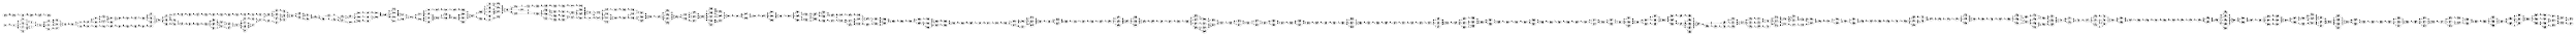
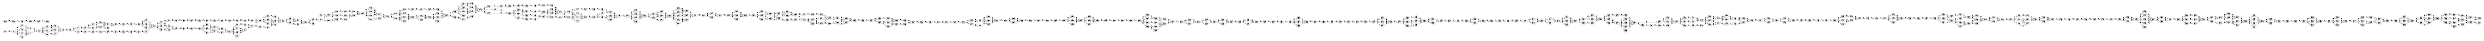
  strict digraph {
    rankdir=LR
    S0
    S1
    S2
    S3
    S4
    S5
    S6
    S7
    S8
    S9
    S10
    S11
    S12
    S13
    S14
    S15
    S16
    S17
    S18
    S19
    S20
    S21
    S22
    S23
    S24
    S25
    S26
    S27
    S28
    S29
    S30
    S31
    S32
    S33
    S34
    S35
    S36
    S37
    S38
    S39
    S40
    S41
    S42
    S43
    S44
    S45
    S46
    S47
    S48
    S49
    S50
    S51
    S52
    S53
    S54
    S55
    S56
    S57
    S58
    S59
    S60
    S61
    S62
    S63
    S64
    S65
    S66
    S67
    S68
    S69
    S70
    S71
    S72
    S73
    S74
    S75
    S76
    S77
    S78
    S79
    S80
    S81
    S82
    S83
    S84
    S85
    S86
    S87
    S88
    S89
    S90
    S91
    S92
    S93
    S94
    S95
    S97
-   S96
    S98
    S99
    S100
    S101
    S102
    S103
    S104
    S105
    S106
    S107
    S108
    S109
    S110
    S111
    S112
    S113
    S114
    S115
    S116
    S117
    S118
    S119
    S120
    S121
    S122
    S123
    S124
    S125
    S126
    S127
    S128
    S129
    S130
    S131
    S132
    S133
    S134
    S135
    S136
    S137
    S138
    S139
    S140
    S141
    S142
    S143
    S144
    S145
    S146
    S147
    S148
    S149
    S150
    S151
    S152
    S153
    S154
    S155
    S156
    S157
    S158
    S159
    S160
    S161
    S162
    S163
    S164
    S165
    S166
    S167
    S168
    S169
    S170
    S171
    S172
    S173
    S174
    S175
    S176
    S177
    S178
    S179
    S180
    S181
    S182
    S183
    S184
    S185
    S186
    S187
    S188
    S189
    S190
    S191
    S192
    S193
    S194
    S195
    S196
    S197
    S198
    S199
    S200
    S201
    S202
    S203
    S204
    S205
    S206
    S207
    S208
    S209
    S210
    S211
    S212
    S214
    S215
    S213
    S216
    S217
    S218
    S219
    S220
    S221
    S222
    S223
    S224
    S225
    S226
    S227
    S229
    S230
    S231
    S232
    S233
    S234
    S235
    S236
    S237
    S238
    S239
    S240
    S241
    S242
    S243
    S244
    S245
    S246
    S247
    S248
    S249
    S250
    S251
    S252
    S253
    S254
    S255
    S256
    S257
    S258
    S259
    S260
    S261
    S262
    S263
    S264
    S265
    S266
    S267
    S268
    S269
    S270
    S271
    S272
    S273
    S274
    S275
    S276
    S277
    S278
    S279
    S280
    S281
    S282
    S283
    S284
    S285
    S286
    S287
    S288
    S289
    S290
    S291
    S292
    S293
    S294
    S295
    S296
    S297
    S298
    S299
    S300
    S301
    S302
    S303
    S304
    S305
    S306
    S307
    S308
    S309
    S310
    S311
    S312
    S313
    S314
    S315
    S316
    S317
    S318
    S319
    S320
    S321
    S322
    S323
    S324
    S325
    S326
    S327
    S328
    S329
    S330
    S331
    S332
    S333
    S334
    S335
    S336
    S337
    S338
    S339
    S340
    S341
    S342
    S343
    S344
    S345
    S346
    S347
    S348
    S349
    S350
    S351
    S352
    S353
    S354
    S355
    S356
    S357
    S358
    S359
    S360
    S361
    S362
    S363
    S364
    S365
    S366
    S367
    S368
    S369
    S370
    S371
    S372
    S373
    S374
    S375
    S376
    S377
    S378
    S379
    S380
    S381
    S382
    S383
    S384
    S385
    S386
    S387
    S388
    S389
    S390
    S391
    S392
    S393
    S394
    S395
    S396
    S397
    S398
    S399
    S400
    S401
    S402
    S403
    S404
    S405
    S406
    S407
    S408
    S409
    S410
    S411
    S412
    S413
    S414
    S415
    S416
    S417
    S418
    S419
    S420
    S421
    S422
    S423
    S424
    S425
    S426
    S427
    S428
    S429
    S430
    S431
    S432
    S433
    S434
    S435
    S436
    S437
    S438
    S439
    S440
    S441
    S442
    S443
    S444
    S445
    S446
    S447
    S448
    S449
    S450
    S451
    S452
    S453
    S454
    S455
    S456
    S457
    S458
    S459
    S460
    S461
    S462
    S463
    S464
    S465
    S466
    S467
    S468
    S469
    S470
    S471
    S472
    S473
    S474
    S475
    S476
    S477
    S478
    S479
    S480
    S481
    S482
    S483
    S484
    S485
    S486
    S487
    S488
    S489
    S490
    S491
    S492
    S493
    S494
    S495
    S496
    S497
    S498
    S499
    S500
    S501
    S502
    S503
    S504
    S505
    S506
    S507
    S508
    S509
    S510
    S511
    S512
    S513
    S514
    S515
    S516
    S517
    S518
    S519
    S520
    S521
    S522
    S523
    S524
    S525
    S526
    S527
    S528
    S529
    S530
    S531
    S532
    S533
    S534
    S535
    S536
    S537
    S538
    S539
    S540
    S541
    S542
    S543
    S544
    S545
    S546
    S547
    S548
    S549
    S550
    S551
    S552
    S553
    S554
    S555
    S556
    S557
    S558
    S559
    S560
    S561
    S562
    S563
    S564
    S565
    S566
    S567
    S568
    S569
    S570
    S571
    S572
    S573
    S574
    S575
    S576
    S577
    S0 -> S1 [label=D]
    S1 -> S2 [label=D]
    S1 -> S3 [label=V]
    S1 -> S4 [label=T]
    S1 -> S5 [label=A]
    S2 -> S6 [label=V]
    S3 -> S6 [label=V]
    S3 -> S7 [label=A]
    S4 -> S7 [label=A]
    S5 -> S7 [label=A]
    S6 -> S8 [label=L]
    S7 -> S8 [label=L]
    S8 -> S9 [label=Q]
    S8 -> S10 [label=E]
    S8 -> S11 [label=R]
    S9 -> S12 [label=D]
    S9 -> S13 [label=E]
    S10 -> S14 [label=N]
    S11 -> S12 [label=D]
    S12 -> S15 [label=S]
    S13 -> S15 [label=S]
    S14 -> S15 [label=S]
    S15 -> S16 [label=C]
    S16 -> S17 [label=L]
    S16 -> S18 [label=I]
    S17 -> S19 [label=Q]
    S18 -> S20 [label=E]
    S19 -> S21 [label=F]
    S19 -> S22 [label=Y]
    S20 -> S23 [label=V]
    S21 -> S24 [label=L]
    S21 -> S25 [label=M]
    S22 -> S24 [label=L]
    S23 -> S26 [label=I]
    S24 -> S27 [label=A]
    S24 -> S28 [label=S]
    S25 -> S27 [label=A]
    S26 -> S29 [label=V]
    S27 -> S30 [label=W]
    S28 -> S30 [label=W]
    S29 -> S31 [label=M]
    S30 -> S32 [label=N]
    S31 -> S33 [label=E]
    S32 -> S34 [label=L]
    S33 -> S35 [label=M]
    S34 -> S36 [label=S]
    S35 -> S37 [label=E]
    S36 -> S38 [label=T]
    S36 -> S39 [label=S]
    S36 -> S40 [label=A]
    S37 -> S41 [label=F]
    S38 -> S42 [label=V]
    S39 -> S42 [label=V]
    S40 -> S42 [label=V]
    S41 -> S42 [label=V]
    S42 -> S43 [label=I]
    S42 -> S44 [label=L]
    S42 -> S45 [label=F]
    S43 -> S46 [label=H]
    S44 -> S47 [label=K]
    S44 -> S48 [label=Q]
    S45 -> S48 [label=Q]
    S46 -> S49 [label=S]
    S47 -> S50 [label=F]
    S48 -> S49 [label=S]
    S49 -> S51 [label=G]
    S50 -> S52 [label=N]
    S51 -> S53 [label=E]
    S52 -> S54 [label=D]
    S53 -> S55 [label=W]
    S54 -> S56 [label=F]
    S55 -> S57 [label=S]
    S55 -> S58 [label=G]
    S55 -> S59 [label=V]
    S56 -> S60 [label=L]
    S57 -> S61 [label=S]
    S58 -> S61 [label=S]
    S59 -> S61 [label=S]
    S59 -> S62 [label=T]
    S60 -> S63 [label=L]
    S61 -> S64 [label=I]
    S61 -> S65 [label=V]
    S62 -> S65 [label=V]
    S63 -> S66 [label=L]
    S64 -> S67 [label=S]
    S65 -> S67 [label=S]
    S66 -> S68 [label=N]
    S67 -> S69 [label=D]
    S67 -> S70 [label=A]
    S67 -> S71 [label=E]
    S67 -> S72 [label=S]
    S68 -> S73 [label=L]
    S69 -> S74 [label=D]
    S70 -> S74 [label=D]
    S71 -> S74 [label=D]
    S72 -> S75 [label=Q]
    S73 -> S76 [label=E]
    S74 -> S77 [label=L]
    S75 -> S77 [label=L]
    S76 -> S78 [label=F]
    S77 -> S79 [label=M]
    S77 -> S80 [label=L]
    S78 -> S80 [label=L]
    S79 -> S81 [label=V]
    S80 -> S82 [label=I]
    S80 -> S83 [label=L]
    S80 -> S84 [label=M]
    S81 -> S85 [label=S]
    S82 -> S86 [label=L]
    S83 -> S85 [label=S]
    S84 -> S85 [label=S]
    S84 -> S87 [label=T]
    S85 -> S88 [label=L]
    S86 -> S88 [label=L]
    S87 -> S88 [label=L]
    S88 -> S89 [label=V]
    S88 -> S90 [label=L]
    S89 -> S91 [label=Q]
    S90 -> S91 [label=Q]
    S90 -> S92 [label=N]
    S91 -> S93 [label=R]
    S92 -> S93 [label=R]
    S93 -> S94 [label=S]
    S93 -> S95 [label=N]
    S94 -> S97 [label=D]
-   S95 -> S96 [label=D]
    S97 -> S99 [label=V]
    S97 -> S100 [label=I]
-   S96 -> S97 [label=L]
-   S96 -> S98 [label=I]
    S98 -> S99 [label=V]
    S99 -> S101 [label=I]
    S99 -> S102 [label=V]
    S99 -> S103 [label=L]
    S100 -> S103 [label=L]
    S101 -> S104 [label=L]
    S102 -> S105 [label=S]
    S103 -> S106 [label=Q]
    S104 -> S107 [label=N]
    S105 -> S108 [label=S]
    S106 -> S108 [label=S]
    S107 -> S109 [label=E]
    S108 -> S109 [label=E]
    S109 -> S110 [label=V]
    S109 -> S111 [label=F]
    S109 -> S112 [label=L]
    S109 -> S113 [label=M]
    S110 -> S114 [label=E]
    S111 -> S115 [label=S]
    S112 -> S114 [label=E]
    S113 -> S114 [label=E]
    S114 -> S116 [label=L]
    S115 -> S116 [label=L]
    S116 -> S117 [label=Y]
    S116 -> S118 [label=F]
    S117 -> S119 [label=N]
    S117 -> S120 [label=K]
    S117 -> S121 [label=E]
    S118 -> S121 [label=E]
    S118 -> S122 [label=A]
    S119 -> S123 [label=A]
    S120 -> S124 [label=V]
    S121 -> S123 [label=A]
    S122 -> S123 [label=A]
    S123 -> S125 [label=V]
    S123 -> S126 [label=L]
    S124 -> S127 [label=N]
    S125 -> S128 [label=E]
    S126 -> S128 [label=E]
    S127 -> S129 [label=V]
    S128 -> S130 [label=E]
    S128 -> S131 [label=A]
    S128 -> S132 [label=T]
    S129 -> S133 [label=K]
    S130 -> S134 [label=W]
    S131 -> S134 [label=W]
    S132 -> S134 [label=W]
    S133 -> S134 [label=W]
    S134 -> S135 [label=I]
    S134 -> S136 [label=L]
    S135 -> S137 [label=S]
    S135 -> S138 [label=G]
    S135 -> S139 [label=L]
    S135 -> S140 [label=I]
    S136 -> S141 [label=E]
    S137 -> S142 [label=R]
    S137 -> S143 [label=Y]
    S138 -> S144 [label=Q]
    S139 -> S144 [label=Q]
    S140 -> S144 [label=Q]
    S141 -> S145 [label=A]
    S142 -> S146 [label=N]
    S143 -> S146 [label=N]
    S144 -> S146 [label=N]
    S145 -> S146 [label=N]
    S146 -> S147 [label=Q]
    S146 -> S148 [label=S]
    S146 -> S149 [label=E]
    S147 -> S150 [label=P]
    S148 -> S151 [label=S]
    S149 -> S150 [label=P]
    S150 -> S152 [label=D]
    S150 -> S153 [label=G]
    S150 -> S154 [label=V]
    S151 -> S155 [label=D]
    S152 -> S156 [label=V]
    S152 -> S157 [label=G]
    S153 -> S157 [label=G]
    S154 -> S158 [label=S]
    S155 -> S159 [label=N]
    S156 -> S160 [label=P]
    S157 -> S161 [label=L]
    S158 -> S162 [label=A]
    S159 -> S163 [label=H]
    S160 -> S164 [label=I]
    S161 -> S165 [label=T]
    S162 -> S165 [label=T]
    S163 -> S166 [label=S]
    S164 -> S167 [label=I]
    S165 -> S167 [label=I]
    S165 -> S168 [label=V]
    S165 -> S169 [label=A]
    S166 -> S170 [label=N]
    S167 -> S171 [label=Q]
    S167 -> S172 [label=E]
    S168 -> S172 [label=E]
    S169 -> S172 [label=E]
    S170 -> S173 [label=L]
    S171 -> S174 [label=N]
    S172 -> S174 [label=N]
    S172 -> S175 [label=S]
    S173 -> S172 [label=E]
    S174 -> S176 [label=V]
    S174 -> S177 [label=A]
    S174 -> S178 [label=T]
    S175 -> S177 [label=A]
    S175 -> S179 [label=L]
    S176 -> S180 [label=L]
    S177 -> S180 [label=L]
    S178 -> S180 [label=L]
    S179 -> S181 [label=I]
    S180 -> S182 [label=R]
    S181 -> S183 [label=P]
    S182 -> S184 [label=S]
    S182 -> S185 [label=A]
    S183 -> S186 [label=L]
    S184 -> S187 [label=I]
    S185 -> S188 [label=V]
    S185 -> S189 [label=M]
    S186 -> S187 [label=I]
    S187 -> S190 [label=R]
    S188 -> S190 [label=R]
    S189 -> S190 [label=R]
    S190 -> S191 [label=Y]
    S191 -> S192 [label=T]
    S191 -> S193 [label=S]
    S191 -> S194 [label=A]
    S191 -> S195 [label=G]
    S192 -> S196 [label=M]
    S193 -> S196 [label=M]
    S194 -> S196 [label=M]
    S195 -> S196 [label=M]
    S196 -> S197 [label=I]
    S196 -> S198 [label=M]
    S197 -> S199 [label=S]
    S197 -> S200 [label=P]
    S198 -> S200 [label=P]
    S198 -> S201 [label=F]
    S199 -> S202 [label=P]
    S200 -> S202 [label=P]
    S201 -> S202 [label=P]
    S202 -> S203 [label=S]
    S202 -> S204 [label=E]
    S202 -> S205 [label=Q]
    S202 -> S206 [label=P]
    S202 -> S207 [label=R]
    S203 -> S208 [label=H]
    S204 -> S209 [label=Q]
    S205 -> S208 [label=H]
    S205 -> S209 [label=Q]
    S206 -> S210 [label=E]
    S207 -> S210 [label=E]
    S208 -> S211 [label=L]
    S209 -> S211 [label=L]
    S210 -> S211 [label=L]
    S211 -> S212 [label=F]
    S212 -> S214 [label=H]
    S212 -> S215 [label=R]
    S214 -> S217 [label=L]
    S215 -> S217 [label=L]
    S213 -> S216 [label=E]
    S216 -> S218 [label=I]
    S217 -> S219 [label=Q]
    S218 -> S220 [label=E]
    S219 -> S221 [label=K]
    S219 -> S222 [label=A]
    S219 -> S223 [label=T]
    S220 -> S224 [label=K]
    S221 -> S225 [label=Q]
    S222 -> S225 [label=Q]
    S223 -> S225 [label=Q]
    S224 -> S226 [label=S]
    S225 -> S227 [label=S]
    S227 -> S229 [label=P]
    S227 -> S230 [label=A]
    S227 -> S231 [label=T]
    S229 -> S232 [label=V]
    S229 -> S233 [label=L]
    S230 -> S233 [label=L]
    S231 -> S232 [label=V]
    S232 -> S234 [label=M]
    S232 -> S235 [label=L]
    S233 -> S234 [label=M]
    S233 -> S235 [label=L]
    S234 -> S236 [label=V]
    S234 -> S237 [label=L]
    S235 -> S237 [label=L]
    S235 -> S238 [label=A]
    S236 -> S239 [label=K]
    S237 -> S239 [label=K]
    S238 -> S240 [label=R]
    S239 -> S241 [label=H]
    S239 -> S242 [label=Y]
    S240 -> S242 [label=Y]
    S241 -> S243 [label=Y]
    S242 -> S244 [label=H]
    S242 -> S245 [label=Q]
    S243 -> S246 [label=N]
    S244 -> S247 [label=Q]
    S244 -> S248 [label=E]
    S245 -> S248 [label=E]
    S246 -> S249 [label=S]
    S247 -> S249 [label=S]
    S248 -> S249 [label=S]
    S248 -> S250 [label=F]
    S249 -> S251 [label=V]
    S249 -> S252 [label=I]
    S250 -> S252 [label=I]
    S251 -> S253 [label=Q]
    S251 -> S254 [label=R]
    S252 -> S253 [label=Q]
    S252 -> S254 [label=R]
    S253 -> S255 [label=D]
    S254 -> S255 [label=D]
    S255 -> S256 [label=L]
    S256 -> S257 [label=L]
    S257 -> S258 [label=F]
    S257 -> S259 [label=Y]
    S258 -> S260 [label=I]
    S259 -> S261 [label=M]
    S259 -> S262 [label=L]
    S260 -> S263 [label=A]
    S261 -> S263 [label=A]
    S261 -> S264 [label=S]
    S262 -> S263 [label=A]
    S263 -> S265 [label=F]
    S264 -> S266 [label=Y]
    S265 -> S267 [label=Q]
    S266 -> S267 [label=Q]
    S267 -> S268 [label=F]
    S268 -> S269 [label=H]
    S269 -> S270 [label=S]
    S270 -> S271 [label=A]
    S271 -> S272 [label=S]
    S272 -> S273 [label=P]
    S273 -> S274 [label=L]
    S273 -> S275 [label=I]
    S274 -> S276 [label=Q]
    S274 -> S277 [label=H]
    S275 -> S276 [label=Q]
    S276 -> S278 [label=F]
    S276 -> S279 [label=L]
    S276 -> S280 [label=M]
    S277 -> S280 [label=M]
    S278 -> S281 [label=A]
    S279 -> S281 [label=A]
    S280 -> S281 [label=A]
    S281 -> S282 [label=K]
    S282 -> S283 [label=Y]
    S282 -> S284 [label=F]
    S283 -> S285 [label=F]
    S284 -> S285 [label=F]
    S285 -> S286 [label=D]
    S286 -> S287 [label=V]
    S287 -> S288 [label=N]
    S288 -> S289 [label=C]
    S289 -> S290 [label=S]
    S290 -> S291 [label=M]
    S290 -> S292 [label=L]
    S290 -> S293 [label=I]
    S291 -> S294 [label=F]
    S292 -> S294 [label=F]
    S293 -> S294 [label=F]
    S294 -> S295 [label=I]
    S294 -> S296 [label=T]
    S294 -> S297 [label=V]
    S295 -> S298 [label=P]
    S296 -> S298 [label=P]
    S297 -> S298 [label=P]
    S298 -> S299 [label=R]
    S299 -> S300 [label=N]
    S300 -> S301 [label=Y]
    S301 -> S302 [label=L]
    S302 -> S303 [label=S]
    S303 -> S304 [label=S]
    S303 -> S305 [label=A]
    S303 -> S306 [label=T]
    S303 -> S307 [label=P]
    S304 -> S308 [label=S]
    S305 -> S309 [label=A]
    S305 -> S310 [label=V]
    S306 -> S308 [label=S]
    S307 -> S311 [label=L]
    S308 -> S312 [label=W]
    S308 -> S313 [label=L]
    S309 -> S312 [label=W]
    S310 -> S312 [label=W]
    S311 -> S312 [label=W]
    S312 -> S314 [label=G]
    S313 -> S314 [label=G]
    S314 -> S315 [label=S]
    S315 -> S316 [label=P]
    S315 -> S317 [label=S]
    S316 -> S318 [label=W]
    S317 -> S318 [label=W]
    S318 -> S319 [label=V]
    S318 -> S320 [label=I]
    S319 -> S321 [label=I]
    S320 -> S321 [label=I]
    S321 -> S322 [label=N]
    S321 -> S323 [label=S]
    S322 -> S324 [label=N]
    S323 -> S324 [label=N]
    S324 -> S325 [label=P]
    S325 -> S326 [label=A]
    S325 -> S327 [label=T]
    S326 -> S328 [label=R]
    S327 -> S328 [label=R]
    S328 -> S329 [label=D]
    S329 -> S330 [label=D]
    S330 -> S331 [label=R]
    S331 -> S332 [label=S]
    S332 -> S333 [label=T]
    S332 -> S334 [label=M]
    S332 -> S335 [label=F]
    S333 -> S336 [label=S]
    S334 -> S336 [label=S]
    S335 -> S336 [label=S]
    S336 -> S337 [label=F]
    S337 -> S338 [label=Q]
    S338 -> S339 [label=T]
    S339 -> S340 [label=Q]
    S340 -> S341 [label=L]
    S341 -> S342 [label=G]
    S342 -> S343 [label=P]
    S343 -> S344 [label=S]
    S344 -> S345 [label=N]
    S344 -> S346 [label=G]
    S344 -> S347 [label=S]
    S345 -> S348 [label=H]
    S346 -> S348 [label=H]
    S347 -> S348 [label=H]
    S348 -> S349 [label=D]
    S349 -> S350 [label=L]
    S349 -> S351 [label=A]
    S349 -> S352 [label=T]
    S350 -> S353 [label=I]
    S351 -> S354 [label=N]
    S351 -> S355 [label=S]
    S352 -> S355 [label=S]
    S353 -> S356 [label=K]
    S354 -> S356 [label=K]
    S355 -> S356 [label=K]
    S356 -> S357 [label=K]
    S356 -> S358 [label=R]
    S357 -> S359 [label=V]
    S358 -> S359 [label=V]
    S359 -> S360 [label=T]
    S360 -> S361 [label=W]
    S361 -> S362 [label=N]
    S362 -> S363 [label=V]
    S362 -> S364 [label=A]
    S363 -> S365 [label=L]
    S364 -> S365 [label=L]
    S365 -> S366 [label=F]
    S366 -> S367 [label=S]
    S367 -> S368 [label=P]
    S368 -> S369 [label=R]
    S369 -> S370 [label=W]
    S370 -> S371 [label=L]
    S370 -> S372 [label=I]
    S371 -> S373 [label=P]
    S372 -> S373 [label=P]
    S373 -> S374 [label=V]
    S373 -> S375 [label=L]
    S374 -> S376 [label=S]
    S375 -> S376 [label=S]
    S376 -> S377 [label=L]
    S376 -> S378 [label=A]
    S376 -> S379 [label=M]
    S377 -> S380 [label=R]
    S378 -> S380 [label=R]
    S379 -> S380 [label=R]
    S380 -> S381 [label=P]
    S380 -> S382 [label=S]
    S381 -> S383 [label=V]
    S381 -> S384 [label=M]
    S382 -> S385 [label=T]
    S383 -> S386 [label=Y]
    S384 -> S386 [label=Y]
    S385 -> S386 [label=Y]
    S386 -> S387 [label=A]
    S386 -> S388 [label=T]
    S386 -> S389 [label=P]
    S387 -> S390 [label=D]
    S388 -> S391 [label=E]
    S389 -> S391 [label=E]
    S390 -> S392 [label=P]
    S391 -> S393 [label=H]
    S391 -> S394 [label=M]
    S391 -> S395 [label=T]
    S391 -> S396 [label=S]
    S392 -> S397 [label=G]
    S393 -> S397 [label=G]
    S394 -> S397 [label=G]
    S395 -> S397 [label=G]
    S396 -> S397 [label=G]
    S397 -> S398 [label=P]
    S397 -> S399 [label=A]
    S398 -> S400 [label=S]
    S399 -> S401 [label=I]
    S399 -> S402 [label=M]
    S400 -> S403 [label=L]
    S401 -> S404 [label=Q]
    S402 -> S404 [label=Q]
    S403 -> S405 [label=L]
    S404 -> S406 [label=S]
    S404 -> S407 [label=A]
    S404 -> S408 [label=P]
    S405 -> S404 [label=Q]
    S406 -> S409 [label=I]
    S407 -> S410 [label=A]
    S408 -> S411 [label=T]
    S409 -> S412 [label=K]
    S410 -> S413 [label=R]
    S411 -> S413 [label=R]
    S412 -> S414 [label=P]
    S413 -> S414 [label=P]
    S413 -> S415 [label=T]
    S413 -> S416 [label=V]
    S414 -> S417 [label=E]
    S414 -> S418 [label=D]
    S415 -> S418 [label=D]
    S416 -> S417 [label=E]
    S417 -> S419 [label=D]
    S417 -> S420 [label=G]
    S418 -> S420 [label=G]
    S418 -> S421 [label=N]
    S419 -> S422 [label=S]
    S420 -> S423 [label=G]
    S421 -> S423 [label=G]
    S422 -> S424 [label=R]
    S423 -> S424 [label=R]
    S423 -> S425 [label=H]
    S424 -> S426 [label=P]
    S425 -> S426 [label=P]
    S426 -> S427 [label=R]
    S427 -> S428 [label=L]
    S427 -> S429 [label=I]
    S428 -> S430 [label=I]
    S429 -> S430 [label=I]
    S430 -> S431 [label=I]
    S430 -> S432 [label=V]
    S431 -> S433 [label=T]
    S432 -> S433 [label=T]
    S433 -> S434 [label=P]
    S434 -> S435 [label=A]
    S435 -> S436 [label=T]
    S436 -> S437 [label=S]
    S437 -> S438 [label=S]
    S438 -> S439 [label=P]
    S438 -> S440 [label=A]
    S438 -> S441 [label=S]
    S439 -> S442 [label=E]
    S440 -> S443 [label=D]
    S441 -> S443 [label=D]
    S442 -> S444 [label=F]
    S443 -> S444 [label=F]
    S444 -> S445 [label=A]
    S445 -> S446 [label=G]
    S446 -> S447 [label=V]
    S447 -> S448 [label=S]
    S447 -> S449 [label=T]
    S447 -> S450 [label=N]
    S448 -> S451 [label=F]
    S449 -> S451 [label=F]
    S450 -> S451 [label=F]
    S451 -> S452 [label=Q]
    S452 -> S453 [label=K]
    S453 -> S454 [label=T]
    S454 -> S455 [label=V]
    S455 -> S456 [label=L]
    S455 -> S457 [label=V]
    S455 -> S458 [label=I]
    S456 -> S459 [label=I]
    S456 -> S460 [label=V]
    S457 -> S460 [label=V]
    S458 -> S460 [label=V]
    S459 -> S461 [label=G]
    S460 -> S462 [label=A]
    S460 -> S463 [label=V]
    S460 -> S464 [label=M]
    S461 -> S465 [label=V]
    S462 -> S465 [label=V]
    S463 -> S466 [label=A]
    S464 -> S466 [label=A]
    S465 -> S467 [label=K]
    S465 -> S468 [label=R]
    S466 -> S468 [label=R]
    S466 -> S469 [label=Q]
    S467 -> S470 [label=Q]
    S468 -> S470 [label=Q]
    S469 -> S470 [label=Q]
    S470 -> S471 [label=H]
    S470 -> S472 [label=Q]
    S471 -> S473 [label=G]
    S472 -> S473 [label=G]
    S473 -> S474 [label=K]
    S474 -> S475 [label=I]
    S474 -> S476 [label=V]
    S474 -> S477 [label=L]
    S475 -> S478 [label=F]
    S476 -> S479 [label=L]
    S476 -> S480 [label=V]
    S477 -> S479 [label=L]
    S477 -> S480 [label=V]
    S478 -> S481 [label=V]
    S479 -> S481 [label=V]
    S480 -> S481 [label=V]
    S481 -> S482 [label=K]
    S481 -> S483 [label=R]
    S482 -> S484 [label=H]
    S483 -> S484 [label=H]
    S484 -> S485 [label=V]
    S485 -> S486 [label=Y]
    S486 -> S487 [label=N]
    S487 -> S488 [label=F]
    S488 -> S489 [label=H]
    S489 -> S490 [label=Q]
    S490 -> S491 [label=S]
    S491 -> S492 [label=T]
    S492 -> S493 [label=D]
    S492 -> S494 [label=E]
    S493 -> S495 [label=E]
    S494 -> S495 [label=E]
    S495 -> S496 [label=A]
    S495 -> S497 [label=T]
    S495 -> S498 [label=V]
    S495 -> S499 [label=S]
    S495 -> S500 [label=N]
    S496 -> S501 [label=G]
    S497 -> S501 [label=G]
    S498 -> S501 [label=G]
    S499 -> S501 [label=G]
    S500 -> S501 [label=G]
    S501 -> S502 [label=D]
    S501 -> S503 [label=H]
    S502 -> S504 [label=F]
    S503 -> S504 [label=F]
    S504 -> S505 [label=L]
    S505 -> S506 [label=I]
    S505 -> S507 [label=A]
    S505 -> S508 [label=L]
    S506 -> S509 [label=N]
    S507 -> S510 [label=E]
    S508 -> S511 [label=D]
    S509 -> S512 [label=A]
    S510 -> S512 [label=A]
    S511 -> S512 [label=A]
    S512 -> S513 [label=D]
    S512 -> S514 [label=N]
    S513 -> S515 [label=I]
    S513 -> S516 [label=L]
    S514 -> S516 [label=L]
    S515 -> S517 [label=Q]
    S516 -> S517 [label=Q]
    S516 -> S518 [label=H]
    S516 -> S519 [label=Y]
    S517 -> S520 [label=K]
    S517 -> S521 [label=H]
    S517 -> S522 [label=R]
    S518 -> S522 [label=R]
    S519 -> S522 [label=R]
    S520 -> S523 [label=R]
    S521 -> S523 [label=R]
    S522 -> S523 [label=R]
    S523 -> S524 [label=S]
    S523 -> S525 [label=G]
    S523 -> S526 [label=A]
    S523 -> S527 [label=T]
    S524 -> S528 [label=S]
    S525 -> S528 [label=S]
    S526 -> S528 [label=S]
    S527 -> S528 [label=S]
    S528 -> S529 [label=E]
    S528 -> S530 [label=D]
    S529 -> S531 [label=Y]
    S530 -> S531 [label=Y]
    S531 -> S532 [label=L]
    S532 -> S533 [label=I]
    S533 -> S534 [label=D]
    S534 -> S535 [label=N]
    S534 -> S536 [label=S]
    S534 -> S537 [label=G]
    S535 -> S538 [label=S]
    S536 -> S538 [label=S]
    S537 -> S538 [label=S]
    S538 -> S539 [label=L]
    S539 -> S540 [label=H]
    S539 -> S541 [label=Y]
    S539 -> S542 [label=F]
    S540 -> S543 [label=L]
    S541 -> S543 [label=L]
    S542 -> S543 [label=L]
    S543 -> S544 [label=H]
    S544 -> S545 [label=L]
    S544 -> S546 [label=I]
    S544 -> S547 [label=V]
    S545 -> S548 [label=I]
    S546 -> S549 [label=V]
    S547 -> S549 [label=V]
    S548 -> S550 [label=I]
    S549 -> S550 [label=I]
    S549 -> S551 [label=V]
    S550 -> S552 [label=K]
    S551 -> S552 [label=K]
    S552 -> S553 [label=P]
    S553 -> S554 [label=I]
    S553 -> S555 [label=L]
    S553 -> S556 [label=S]
    S554 -> S557 [label=Y]
    S555 -> S557 [label=Y]
    S556 -> S557 [label=Y]
    S557 -> S558 [label=Q]
    S557 -> S559 [label=H]
    S558 -> S560 [label=P]
    S558 -> S561 [label=S]
    S558 -> S562 [label=T]
    S559 -> S561 [label=S]
    S559 -> S562 [label=T]
    S560 -> S563 [label=L]
    S561 -> S563 [label=L]
    S562 -> S563 [label=L]
    S563 -> S564 [label=V]
    S563 -> S565 [label=I]
    S563 -> S566 [label=L]
    S564 -> S567 [label=R]
    S565 -> S568 [label=K]
    S565 -> S569 [label=T]
    S566 -> S570 [label=V]
    S567 -> S571 [label=V]
    S568 -> S572 [label=A]
    S569 -> S573 [label=T]
    S570 -> S572 [label=A]
    S571 -> S574 [label=R]
    S572 -> S574 [label=R]
    S572 -> S575 [label=K]
    S573 -> S575 [label=K]
    S574 -> S576 [label=K]
    S575 -> S576 [label=K]
    S575 -> S577 [label=N]
  }
